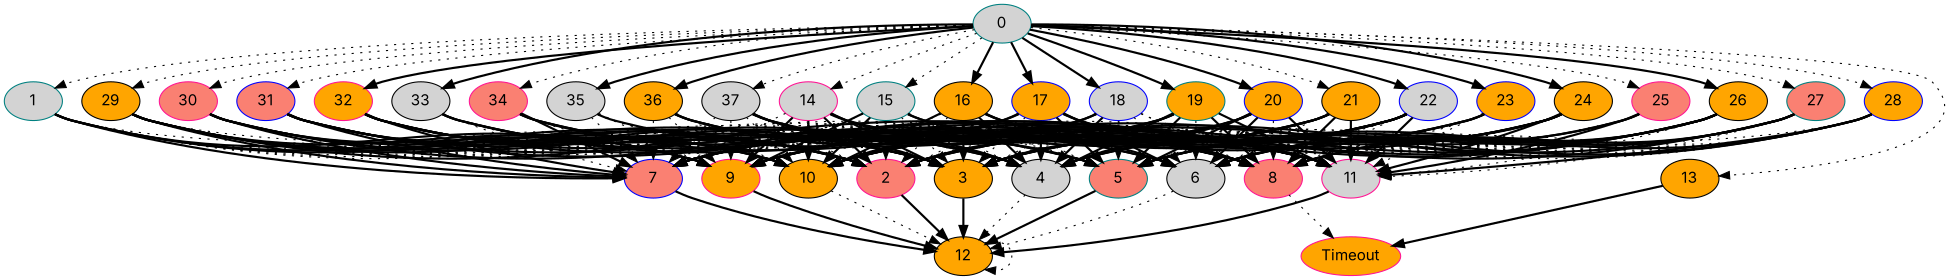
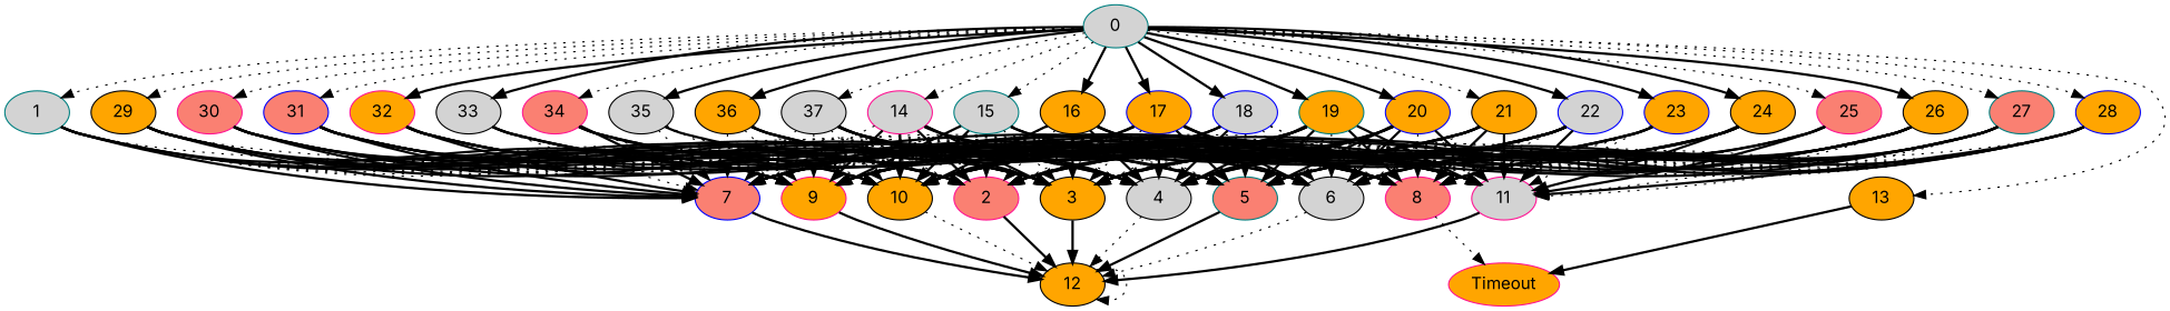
  digraph {
    fontname=Inter
    node [color=black fillcolor=orange fontname=Inter style=filled]
    edge [fontname=Inter style=dotted]
    0 [color=teal fillcolor=lightgrey]
    1 [color=teal fillcolor=lightgrey]
    13
    14 [color=deeppink fillcolor=lightgrey]
    15 [color=teal fillcolor=lightgrey]
    16
    17 [color=blue]
    18 [color=blue fillcolor=lightgrey]
    19 [color=teal]
    20 [color=blue]
    21
    22 [color=blue fillcolor=lightgrey]
    23 [color=blue]
    24
    25 [color=deeppink fillcolor=salmon]
    26
    27 [color=teal fillcolor=salmon]
    28 [color=blue]
    29
    30 [color=deeppink fillcolor=salmon]
    31 [color=blue fillcolor=salmon]
    32 [color=deeppink]
    33 [fillcolor=lightgrey]
    34 [color=deeppink fillcolor=salmon]
    35 [fillcolor=lightgrey]
    36
    37 [fillcolor=lightgrey]
    2 [color=deeppink fillcolor=salmon]
    3
    4 [fillcolor=lightgrey]
    5 [color=teal fillcolor=salmon]
    6 [fillcolor=lightgrey]
    7 [color=blue fillcolor=salmon]
    8 [color=deeppink fillcolor=salmon]
    9 [color=deeppink]
    10
    Timeout [color=deeppink]
    11 [color=deeppink fillcolor=lightgrey]
    12
    0 -> 1
    0 -> 13
    0 -> 14
    0 -> 15
    0 -> 16 [style=bold]
    0 -> 17 [style=bold]
    0 -> 18 [style=bold]
    0 -> 19 [style=bold]
    0 -> 20 [style=bold]
    0 -> 21
    0 -> 22 [style=bold]
    0 -> 23 [style=bold]
    0 -> 24 [style=bold]
    0 -> 25
    0 -> 26 [style=bold]
    0 -> 27
    0 -> 28
    0 -> 29
    0 -> 30
    0 -> 31
    0 -> 32 [style=bold]
    0 -> 33 [style=bold]
    0 -> 34
    0 -> 35 [style=bold]
    0 -> 36 [style=bold]
    0 -> 37
    1 -> 2 [style=bold]
    1 -> 3 [style=bold]
    1 -> 4
    1 -> 5
    1 -> 6
    1 -> 7 [style=bold]
    1 -> 8
    1 -> 9 [style=bold]
    1 -> 10
    13 -> Timeout [style=bold]
    14 -> 2 [style=bold]
    14 -> 3 [style=bold]
    14 -> 4 [style=bold]
    14 -> 5
    14 -> 6
    14 -> 7
    14 -> 8
    14 -> 9 [style=bold]
    14 -> 10 [style=bold]
    14 -> 11 [style=bold]
    15 -> 2
    15 -> 3
    15 -> 4
    15 -> 5
    15 -> 6
    15 -> 7
    15 -> 8 [style=bold]
    15 -> 9 [style=bold]
    15 -> 10 [style=bold]
    15 -> 11 [style=bold]
    16 -> 2
    16 -> 3 [style=bold]
    16 -> 4 [style=bold]
    16 -> 5
    16 -> 6 [style=bold]
    16 -> 7
    16 -> 8 [style=bold]
    16 -> 9
    16 -> 10 [style=bold]
    16 -> 11 [style=bold]
    17 -> 2
    17 -> 3
    17 -> 4 [style=bold]
    17 -> 5 [style=bold]
    17 -> 6 [style=bold]
    17 -> 7 [style=bold]
    17 -> 8 [style=bold]
    17 -> 9
    17 -> 10 [style=bold]
    17 -> 11 [style=bold]
    18 -> 2
    18 -> 3
    18 -> 4 [style=bold]
    18 -> 5
    18 -> 6
    18 -> 7
    18 -> 8
    18 -> 9 [style=bold]
    18 -> 10 [style=bold]
    18 -> 11
    19 -> 2 [style=bold]
    19 -> 3
    19 -> 4 [style=bold]
    19 -> 5 [style=bold]
    19 -> 6
    19 -> 7 [style=bold]
    19 -> 8 [style=bold]
    19 -> 9 [style=bold]
    19 -> 10
    19 -> 11 [style=bold]
    20 -> 2 [style=bold]
    20 -> 3 [style=bold]
    20 -> 4 [style=bold]
    20 -> 5 [style=bold]
    20 -> 6 [style=bold]
    20 -> 7
    20 -> 8
    20 -> 9
    20 -> 10
    20 -> 11 [style=bold]
    21 -> 2
    21 -> 3 [style=bold]
    21 -> 4
    21 -> 5
    21 -> 6
    21 -> 7 [style=bold]
    21 -> 8 [style=bold]
    21 -> 9 [style=bold]
    21 -> 10 [style=bold]
    21 -> 11 [style=bold]
    22 -> 2 [style=bold]
    22 -> 3 [style=bold]
    22 -> 4 [style=bold]
    22 -> 5
    22 -> 6
    22 -> 7 [style=bold]
    22 -> 8
    22 -> 9 [style=bold]
    22 -> 10 [style=bold]
    22 -> 11 [style=bold]
    23 -> 2
    23 -> 3 [style=bold]
    23 -> 4
    23 -> 5
    23 -> 6
    23 -> 7 [style=bold]
    23 -> 8
    23 -> 9 [style=bold]
    23 -> 10
    23 -> 11
    24 -> 2
    24 -> 3 [style=bold]
    24 -> 4 [style=bold]
    24 -> 5 [style=bold]
    24 -> 6 [style=bold]
    24 -> 7
    24 -> 8
    24 -> 9
    24 -> 10 [style=bold]
    24 -> 11 [style=bold]
    25 -> 2
    25 -> 3
    25 -> 4 [style=bold]
    25 -> 5
    25 -> 6 [style=bold]
    25 -> 7
    25 -> 8
    25 -> 9
    25 -> 10
    25 -> 11 [style=bold]
    26 -> 2
    26 -> 3
    26 -> 4
    26 -> 5 [style=bold]
    26 -> 6 [style=bold]
    26 -> 7 [style=bold]
    26 -> 8 [style=bold]
    26 -> 9 [style=bold]
    26 -> 10 [style=bold]
    26 -> 11
    27 -> 2 [style=bold]
    27 -> 3
    27 -> 4
    27 -> 5 [style=bold]
    27 -> 6 [style=bold]
    27 -> 7 [style=bold]
    27 -> 8 [style=bold]
    27 -> 9
    27 -> 10
    27 -> 11
    28 -> 2 [style=bold]
    28 -> 3
    28 -> 4
    28 -> 5 [style=bold]
    28 -> 6
    28 -> 7
    28 -> 8
    28 -> 9
    28 -> 10 [style=bold]
    28 -> 11 [style=bold]
    29 -> 2 [style=bold]
    29 -> 3 [style=bold]
    29 -> 4 [style=bold]
    29 -> 5
    29 -> 6
    29 -> 7 [style=bold]
    29 -> 8 [style=bold]
    29 -> 9 [style=bold]
    29 -> 10
    29 -> 11
    30 -> 2
    30 -> 3
    30 -> 4 [style=bold]
    30 -> 5
    30 -> 6
    30 -> 7 [style=bold]
    30 -> 8
    30 -> 9 [style=bold]
    30 -> 10 [style=bold]
    30 -> 11 [style=bold]
    31 -> 2 [style=bold]
    31 -> 3 [style=bold]
    31 -> 4
    31 -> 5
    31 -> 6 [style=bold]
    31 -> 7 [style=bold]
    31 -> 8
    31 -> 9
    31 -> 10 [style=bold]
    31 -> 11 [style=bold]
    32 -> 2 [style=bold]
    32 -> 3 [style=bold]
    32 -> 4
    32 -> 5 [style=bold]
    32 -> 6
    32 -> 7 [style=bold]
    32 -> 8 [style=bold]
    32 -> 9
-   32 -> 10 [style=bold]
+   32 -> 10
    32 -> 11
    33 -> 2
    33 -> 3 [style=bold]
    33 -> 4
    33 -> 5
    33 -> 6 [style=bold]
    33 -> 7
    33 -> 8
    33 -> 9
    33 -> 10
    33 -> 11 [style=bold]
    34 -> 2 [style=bold]
    34 -> 3
    34 -> 4
    34 -> 5 [style=bold]
    34 -> 6
    34 -> 7 [style=bold]
    34 -> 8
    34 -> 9
    34 -> 10
    34 -> 11 [style=bold]
    35 -> 2
    35 -> 3
    35 -> 4
    35 -> 5
    35 -> 6
    35 -> 7
    35 -> 8 [style=bold]
    35 -> 9
    35 -> 10
    35 -> 11
    36 -> 2
    36 -> 3
    36 -> 4 [style=bold]
    36 -> 5
    36 -> 6
    36 -> 7
    36 -> 8 [style=bold]
    36 -> 9
    36 -> 10
    36 -> 11 [style=bold]
    37 -> 2
    37 -> 3 [style=bold]
    37 -> 4 [style=bold]
    37 -> 5 [style=bold]
    37 -> 6
    37 -> 7
    37 -> 8
    37 -> 9
    37 -> 10
    37 -> 11 [style=bold]
    2 -> 12 [style=bold]
    3 -> 12 [style=bold]
    4 -> 12
    5 -> 12 [style=bold]
    6 -> 12
    7 -> 12 [style=bold]
    8 -> Timeout
    9 -> 12 [style=bold]
    10 -> 12
    11 -> 12 [style=bold]
    12 -> 12
  }
